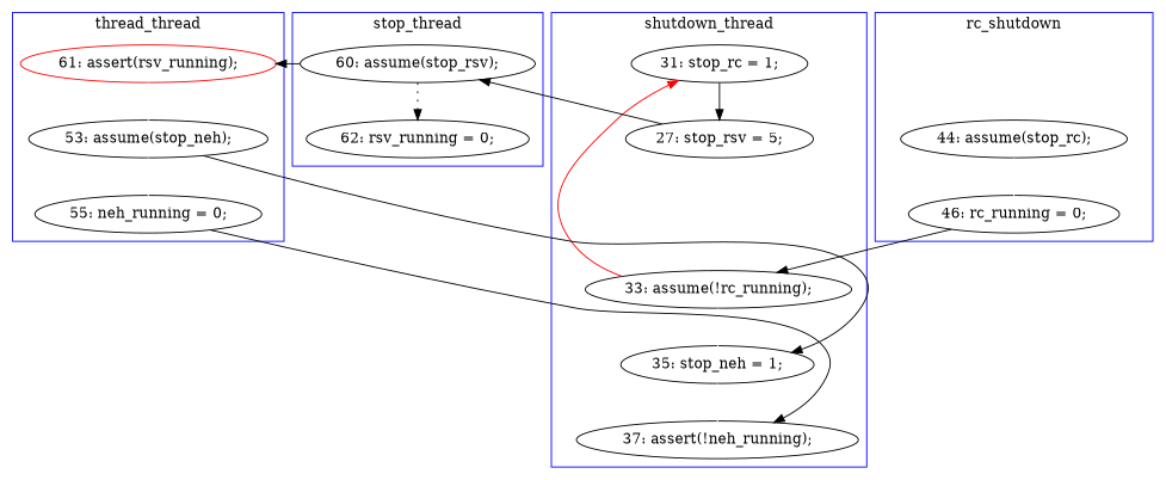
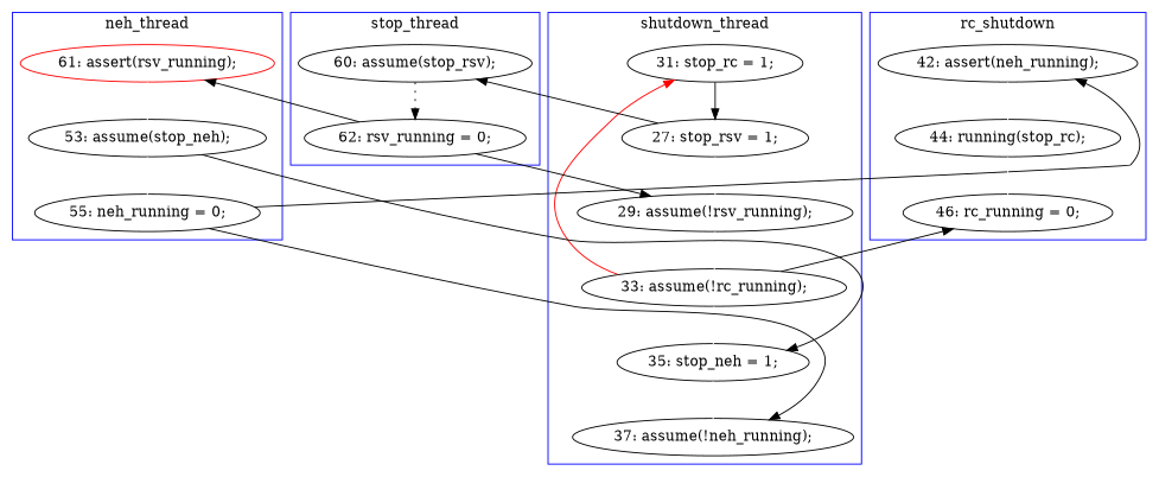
  digraph {
    edge [color=black style=solid]
+   n1 [label="29: assume(!rsv_running);"]
    n2 [label="33: assume(!rc_running);"]
-   n3 [label="37: assert(!neh_running);"]
+   n3 [label="37: assume(!neh_running);"]
    n4 [label="35: stop_neh = 1;"]
    n5 [label="31: stop_rc = 1;"]
-   n6 [label="27: stop_rsv = 5;"]
+   n6 [label="27: stop_rsv = 1;"]
    n7 [label="55: neh_running = 0;"]
    n8 [label="53: assume(stop_neh);"]
    n9 [color=red label="61: assert(rsv_running);"]
    n10 [label="62: rsv_running = 0;"]
    n11 [label="60: assume(stop_rsv);"]
-   n13 [label="44: assume(stop_rc);"]
+   n12 [label="42: assert(neh_running);"]
+   n13 [label="44: running(stop_rc);"]
    n14 [label="46: rc_running = 0;"]
    subgraph cluster_1 {
      color=blue
      label=shutdown_thread
+     n1
      n2
      n3
      n4
      n5
      n6
    }
    subgraph cluster_2 {
      color=blue
-     label=thread_thread
+     label=neh_thread
      n7
      n8
      n9
    }
    subgraph cluster_3 {
      color=blue
      label=stop_thread
      n10
      n11
    }
    subgraph cluster_4 {
      color=blue
      label=rc_shutdown
+     n12
      n13
      n14
    }
+   n1 -> n2 [color=white]
    n2 -> n4 [color=white]
    n2 -> n5 [color=red constraint=false]
-   n14 -> n2 [constraint=false]
+   n2 -> n14 [constraint=false]
    n4 -> n3 [color=white]
    n5 -> n6
+   n6 -> n1 [color=white]
    n6 -> n11 [constraint=false]
    n7 -> n3 [constraint=false]
+   n7 -> n12 [constraint=false]
    n8 -> n4 [constraint=false]
    n8 -> n7 [color=white]
    n9 -> n8 [color=white]
-   n11 -> n9 [constraint=false]
+   n10 -> n1 [constraint=false]
+   n10 -> n9 [constraint=false]
    n11 -> n10 [style=dotted]
+   n12 -> n13 [color=white]
    n13 -> n14 [color=white]
  }
